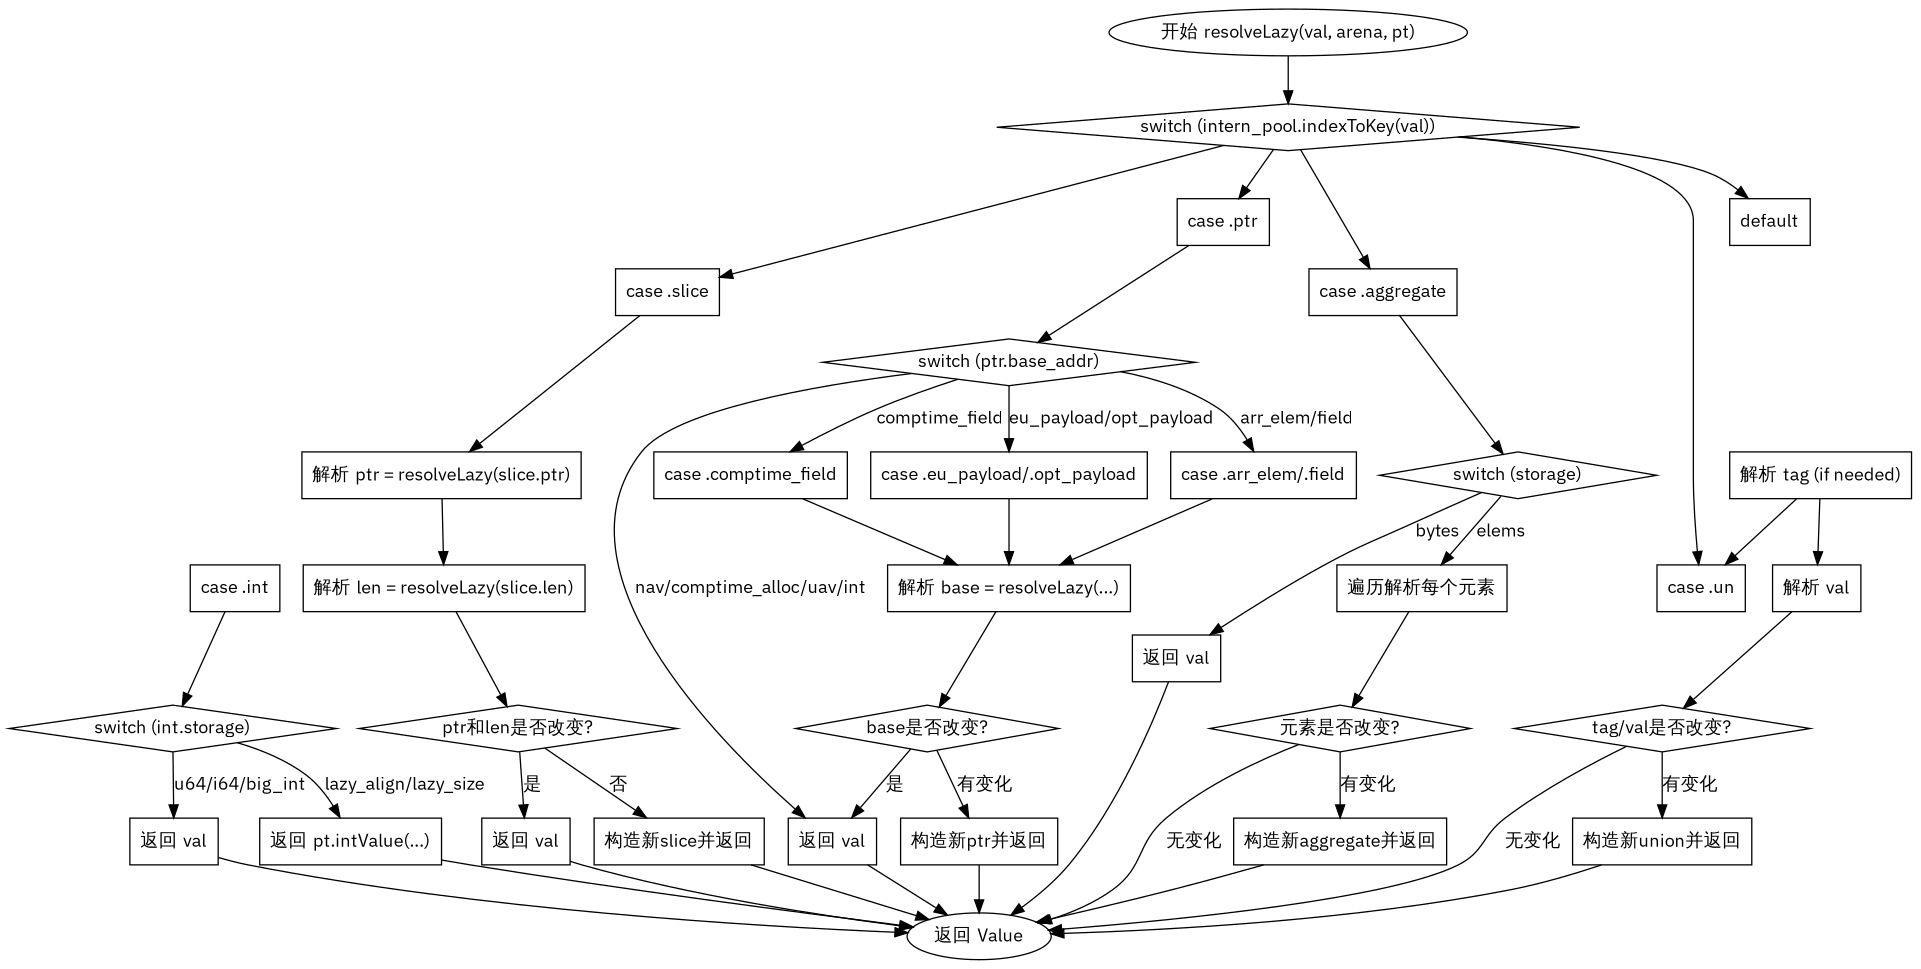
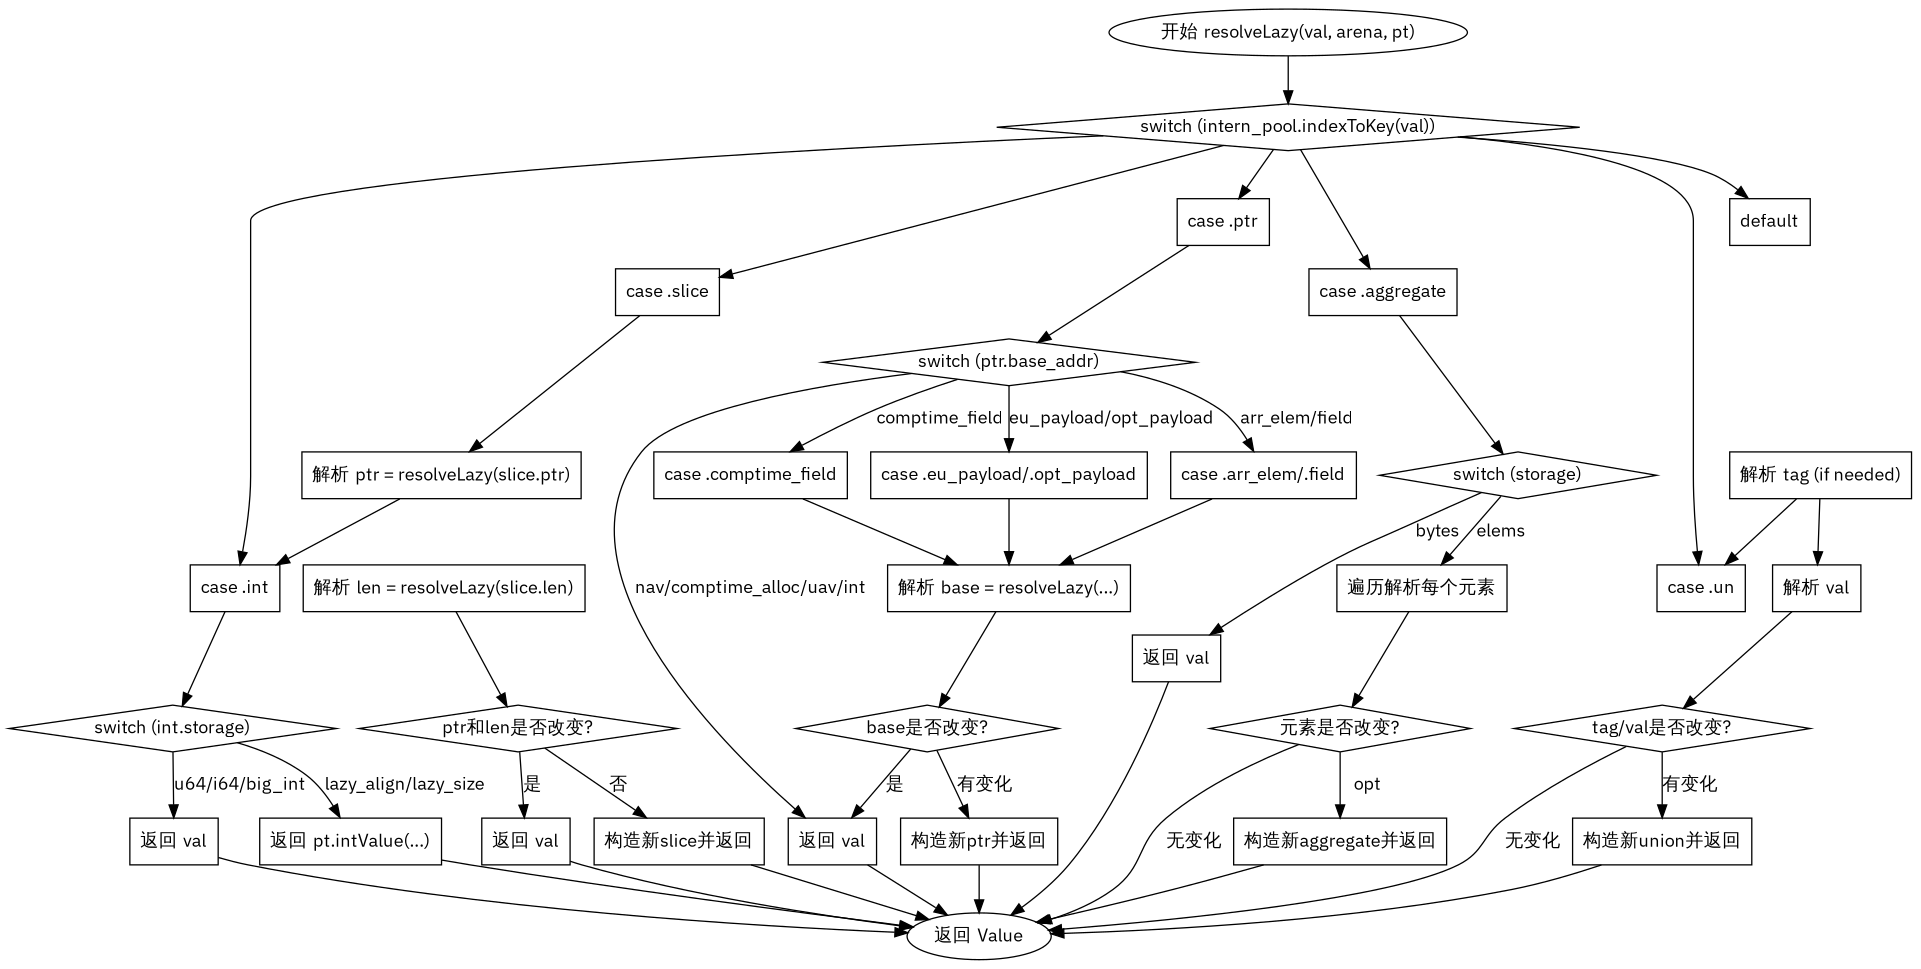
  digraph {
    fontname="IBM Plex Sans"
    rankdir=TB
    node [fontname="IBM Plex Sans" shape=rectangle]
    edge [fontname="IBM Plex Sans"]
    n1 [label="开始 resolveLazy(val, arena, pt)" shape=ellipse]
    n2 [label="switch (intern_pool.indexToKey(val))" shape=diamond]
    n3 [label="case .int"]
    n4 [label="case .slice"]
    n5 [label="case .ptr"]
    n6 [label="case .aggregate"]
    n7 [label="case .un"]
    n8 [label=default]
    n9 [label="返回 Value" shape=ellipse]
    n10 [label="switch (int.storage)" shape=diamond]
    n11 [label="解析 ptr = resolveLazy(slice.ptr)"]
    n12 [label="switch (ptr.base_addr)" shape=diamond]
    n13 [label="switch (storage)" shape=diamond]
    n14 [label="返回 val"]
    n15 [label="返回 pt.intValue(...)"]
    n16 [label="解析 len = resolveLazy(slice.len)"]
    n17 [label="ptr和len是否改变?" shape=diamond]
    n18 [label="返回 val"]
    n19 [label="构造新slice并返回"]
    n20 [label="返回 val"]
    n21 [label="case .comptime_field"]
    n22 [label="case .eu_payload/.opt_payload"]
    n23 [label="case .arr_elem/.field"]
    n24 [label="解析 base = resolveLazy(...)"]
    n25 [label="base是否改变?" shape=diamond]
    n26 [label="构造新ptr并返回"]
    n27 [label="返回 val"]
    n28 [label="遍历解析每个元素"]
    n29 [label="元素是否改变?" shape=diamond]
    n30 [label="构造新aggregate并返回"]
    n31 [label="解析 tag (if needed)"]
    n32 [label="解析 val"]
    n33 [label="tag/val是否改变?" shape=diamond]
    n34 [label="构造新union并返回"]
    n1 -> n2
+   n2 -> n3
    n2 -> n4
    n2 -> n5
    n2 -> n6
    n2 -> n7
    n2 -> n8
    n3 -> n10
    n4 -> n11
    n5 -> n12
    n6 -> n13
    n10 -> n14 [label="u64/i64/big_int"]
    n10 -> n15 [label="lazy_align/lazy_size"]
-   n11 -> n16
+   n11 -> n3
    n12 -> n20 [label="nav/comptime_alloc/uav/int"]
    n12 -> n21 [label=comptime_field]
    n12 -> n22 [label="eu_payload/opt_payload"]
    n12 -> n23 [label="arr_elem/field"]
    n13 -> n27 [label=bytes]
    n13 -> n28 [label=elems]
    n14 -> n9
    n15 -> n9
    n16 -> n17
    n17 -> n18 [label="是"]
    n17 -> n19 [label="否"]
    n18 -> n9
    n19 -> n9
    n20 -> n9
    n21 -> n24
    n22 -> n24
    n23 -> n24
    n24 -> n25
    n25 -> n20 [label="是"]
    n25 -> n26 [label="有变化"]
    n26 -> n9
    n27 -> n9
    n28 -> n29
    n29 -> n9 [label="无变化"]
-   n29 -> n30 [label="有变化"]
+   n29 -> n30 [label=opt]
    n30 -> n9
    n31 -> n7
    n31 -> n32
    n32 -> n33
    n33 -> n9 [label="无变化"]
    n33 -> n34 [label="有变化"]
    n34 -> n9
  }
